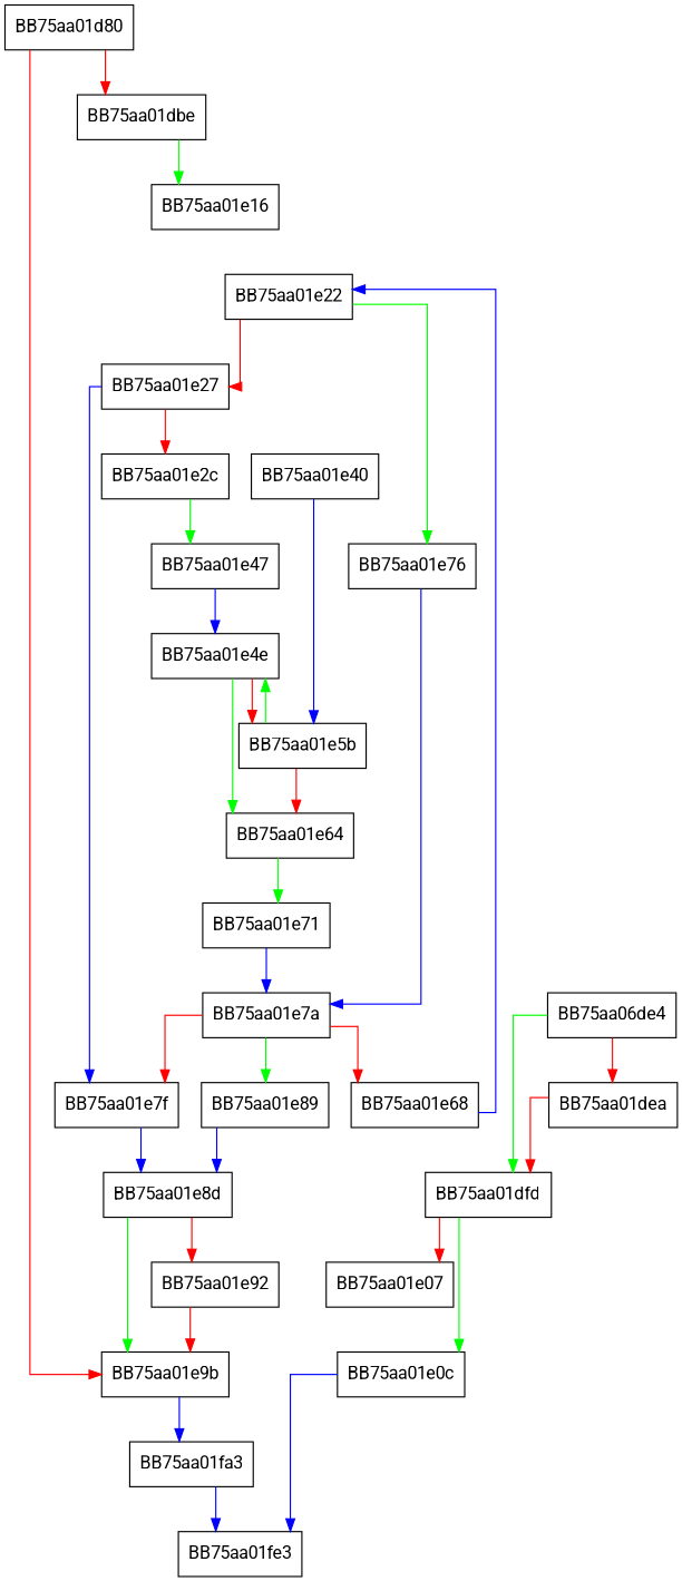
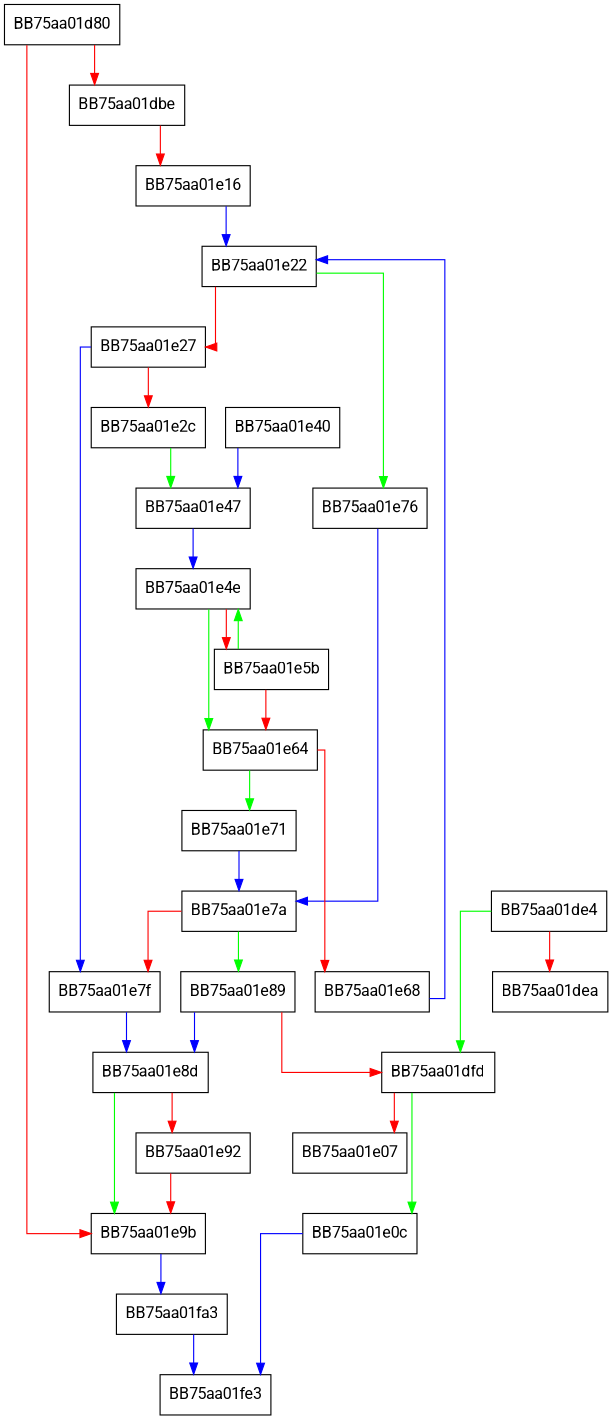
  digraph {
    fontname=Roboto
    splines=ortho
    node [fontname=Roboto shape=box]
    edge [color=red fontname=Roboto]
    BB75aa01d80
    BB75aa01e9b
    BB75aa01dbe
    BB75aa01fa3
    BB75aa01e16
    BB75aa01fe3
    BB75aa01e22
    BB75aa01e76
    BB75aa01e27
    BB75aa01dfd
    BB75aa01e0c
    BB75aa01e07
-   BB75aa01de4 [label=BB75aa06de4]
+   BB75aa01de4
    BB75aa01dea
    BB75aa01e7a
    BB75aa01e7f
    BB75aa01e2c
    BB75aa01e89
    BB75aa01e8d
    BB75aa01e47
    BB75aa01e92
    BB75aa01e4e
    BB75aa01e40
    BB75aa01e64
    BB75aa01e5b
    BB75aa01e71
    BB75aa01e68
    BB75aa01d80 -> BB75aa01e9b
    BB75aa01d80 -> BB75aa01dbe
    BB75aa01e9b -> BB75aa01fa3 [color=blue]
-   BB75aa01dbe -> BB75aa01e16 [color=green]
+   BB75aa01dbe -> BB75aa01e16
    BB75aa01fa3 -> BB75aa01fe3 [color=blue]
+   BB75aa01e16 -> BB75aa01e22 [color=blue]
    BB75aa01e22 -> BB75aa01e76 [color=green]
    BB75aa01e22 -> BB75aa01e27
    BB75aa01e76 -> BB75aa01e7a [color=blue]
    BB75aa01e27 -> BB75aa01e7f [color=blue]
    BB75aa01e27 -> BB75aa01e2c
    BB75aa01dfd -> BB75aa01e0c [color=green]
    BB75aa01dfd -> BB75aa01e07
    BB75aa01e0c -> BB75aa01fe3 [color=blue]
    BB75aa01de4 -> BB75aa01dfd [color=green]
    BB75aa01de4 -> BB75aa01dea
-   BB75aa01dea -> BB75aa01dfd
+   BB75aa01e89 -> BB75aa01dfd
    BB75aa01e7a -> BB75aa01e7f
    BB75aa01e7a -> BB75aa01e89 [color=green]
    BB75aa01e7f -> BB75aa01e8d [color=blue]
    BB75aa01e2c -> BB75aa01e47 [color=green]
    BB75aa01e89 -> BB75aa01e8d [color=blue]
    BB75aa01e8d -> BB75aa01e9b [color=green]
    BB75aa01e8d -> BB75aa01e92
    BB75aa01e47 -> BB75aa01e4e [color=blue]
    BB75aa01e92 -> BB75aa01e9b
    BB75aa01e4e -> BB75aa01e64 [color=green]
    BB75aa01e4e -> BB75aa01e5b
-   BB75aa01e40 -> BB75aa01e5b [color=blue]
+   BB75aa01e40 -> BB75aa01e47 [color=blue]
    BB75aa01e64 -> BB75aa01e71 [color=green]
-   BB75aa01e7a -> BB75aa01e68
+   BB75aa01e64 -> BB75aa01e68
    BB75aa01e5b -> BB75aa01e4e [color=green]
    BB75aa01e5b -> BB75aa01e64
    BB75aa01e71 -> BB75aa01e7a [color=blue]
    BB75aa01e68 -> BB75aa01e22 [color=blue]
  }
